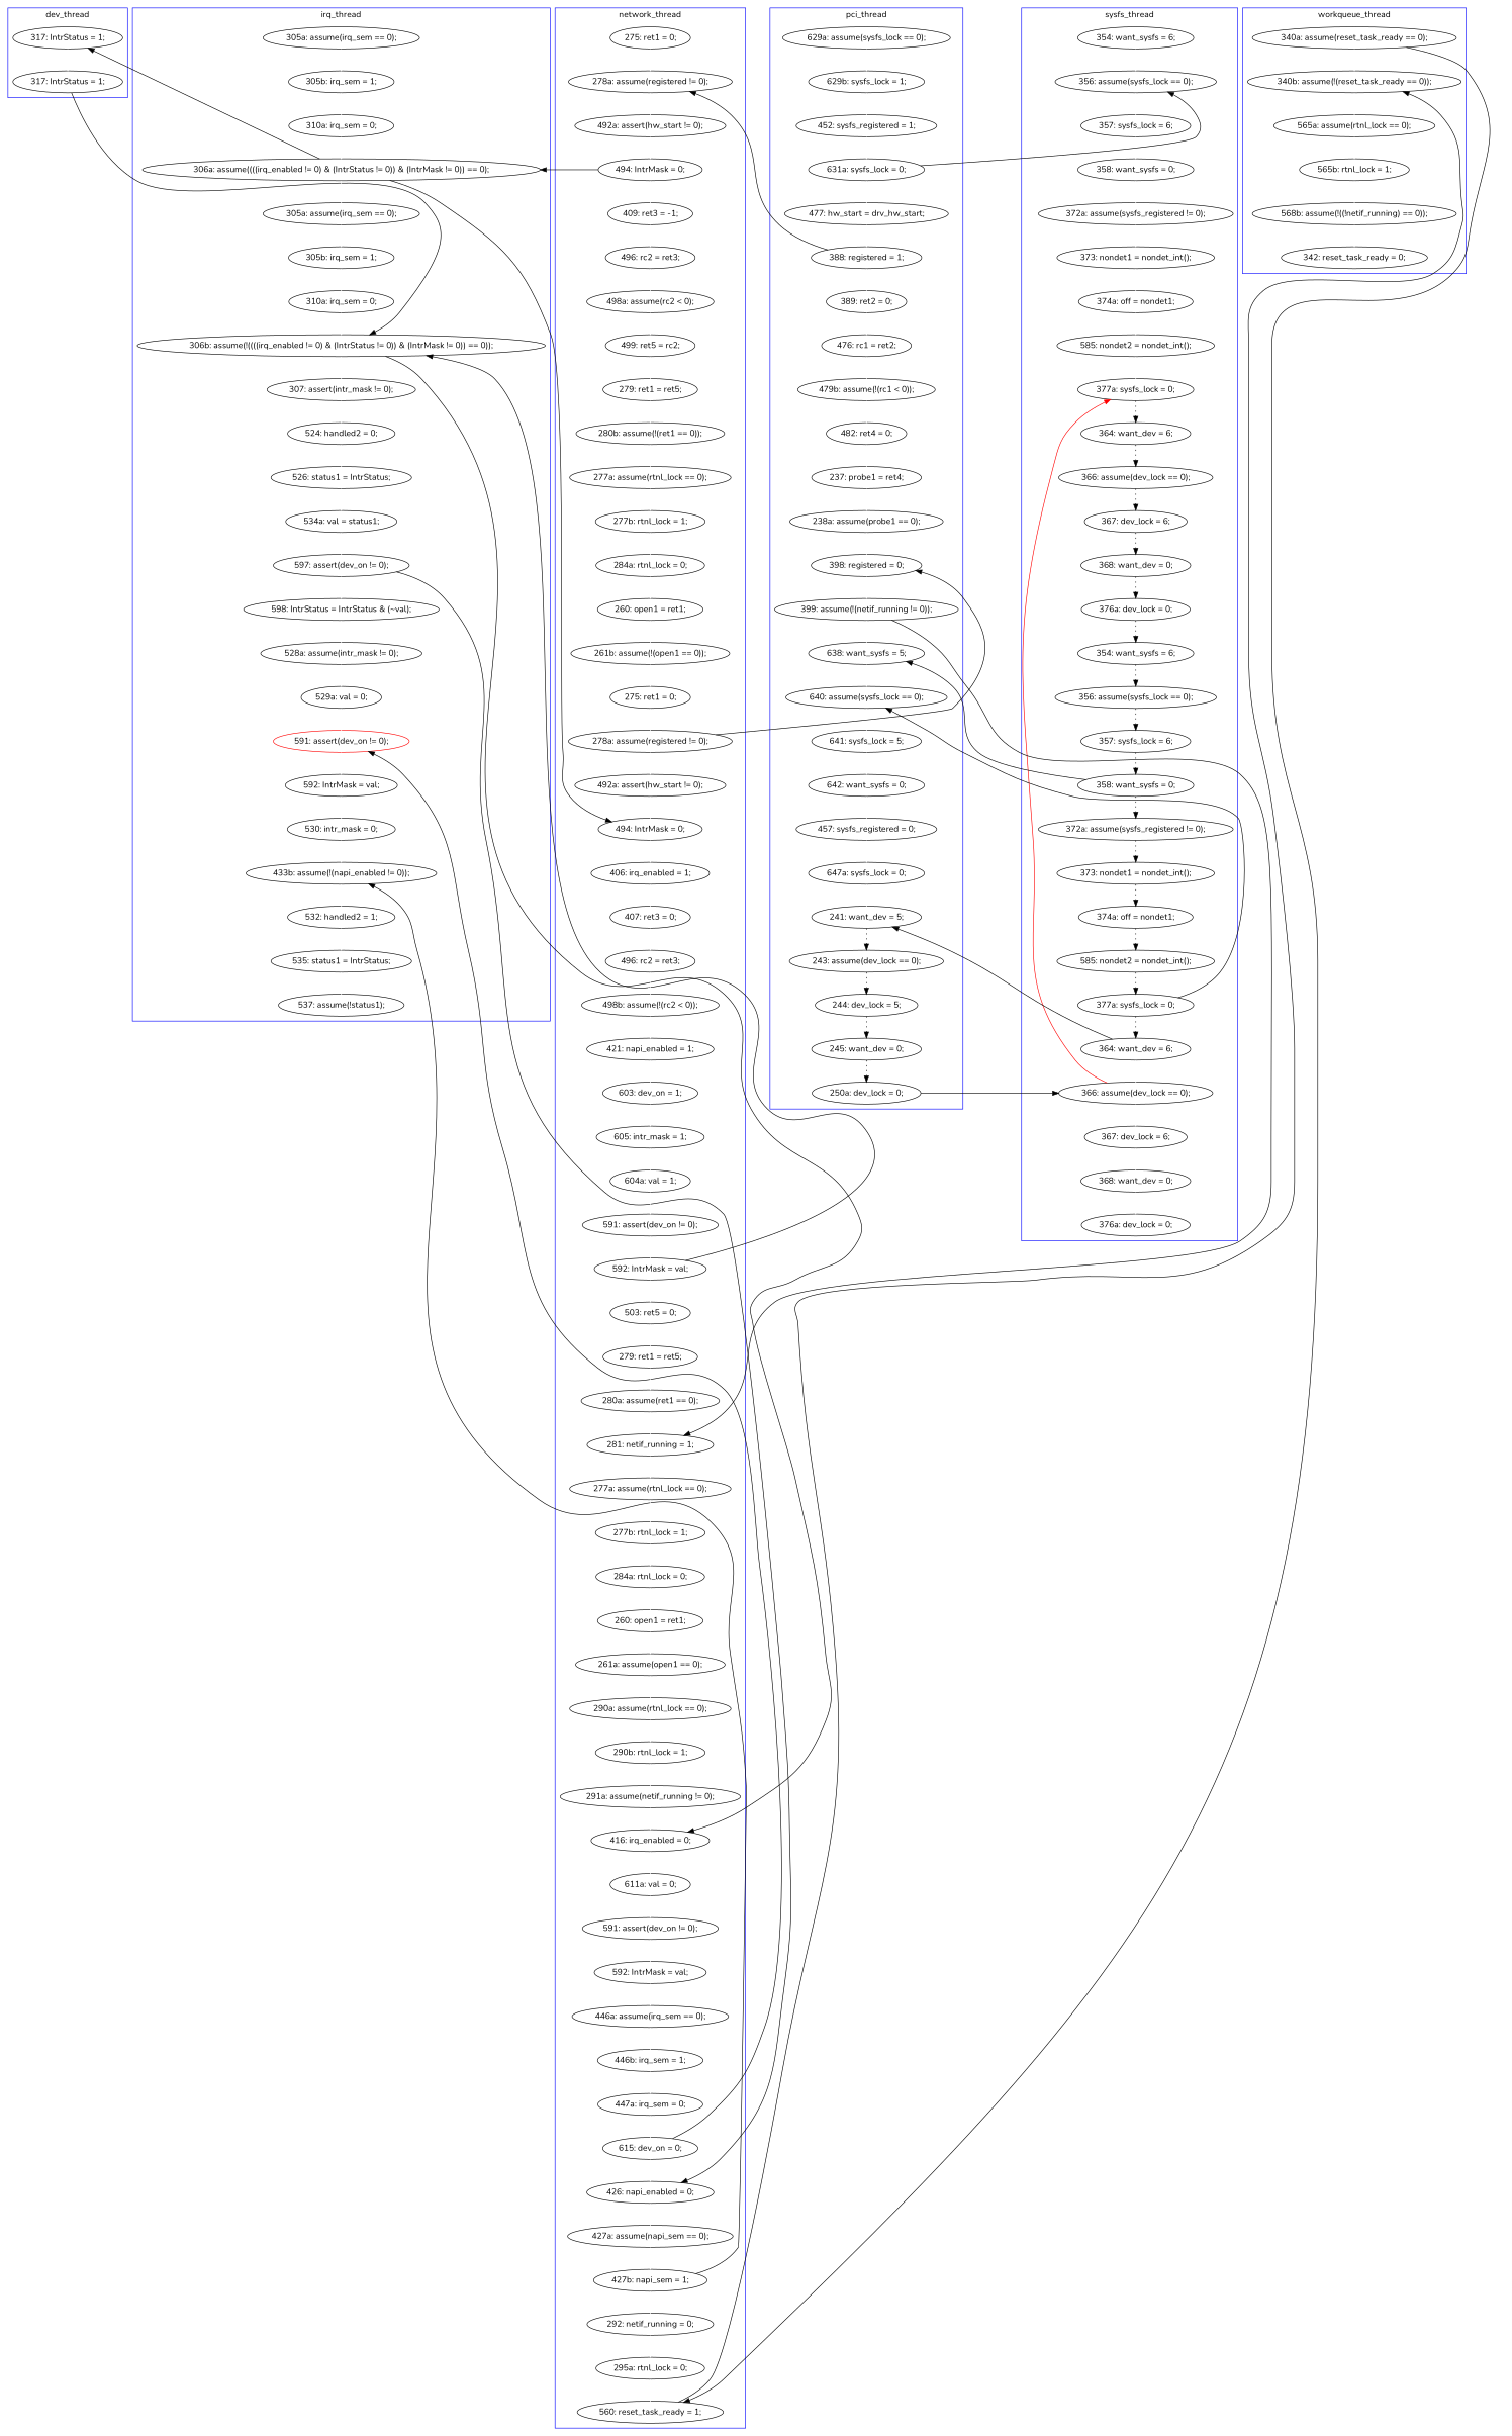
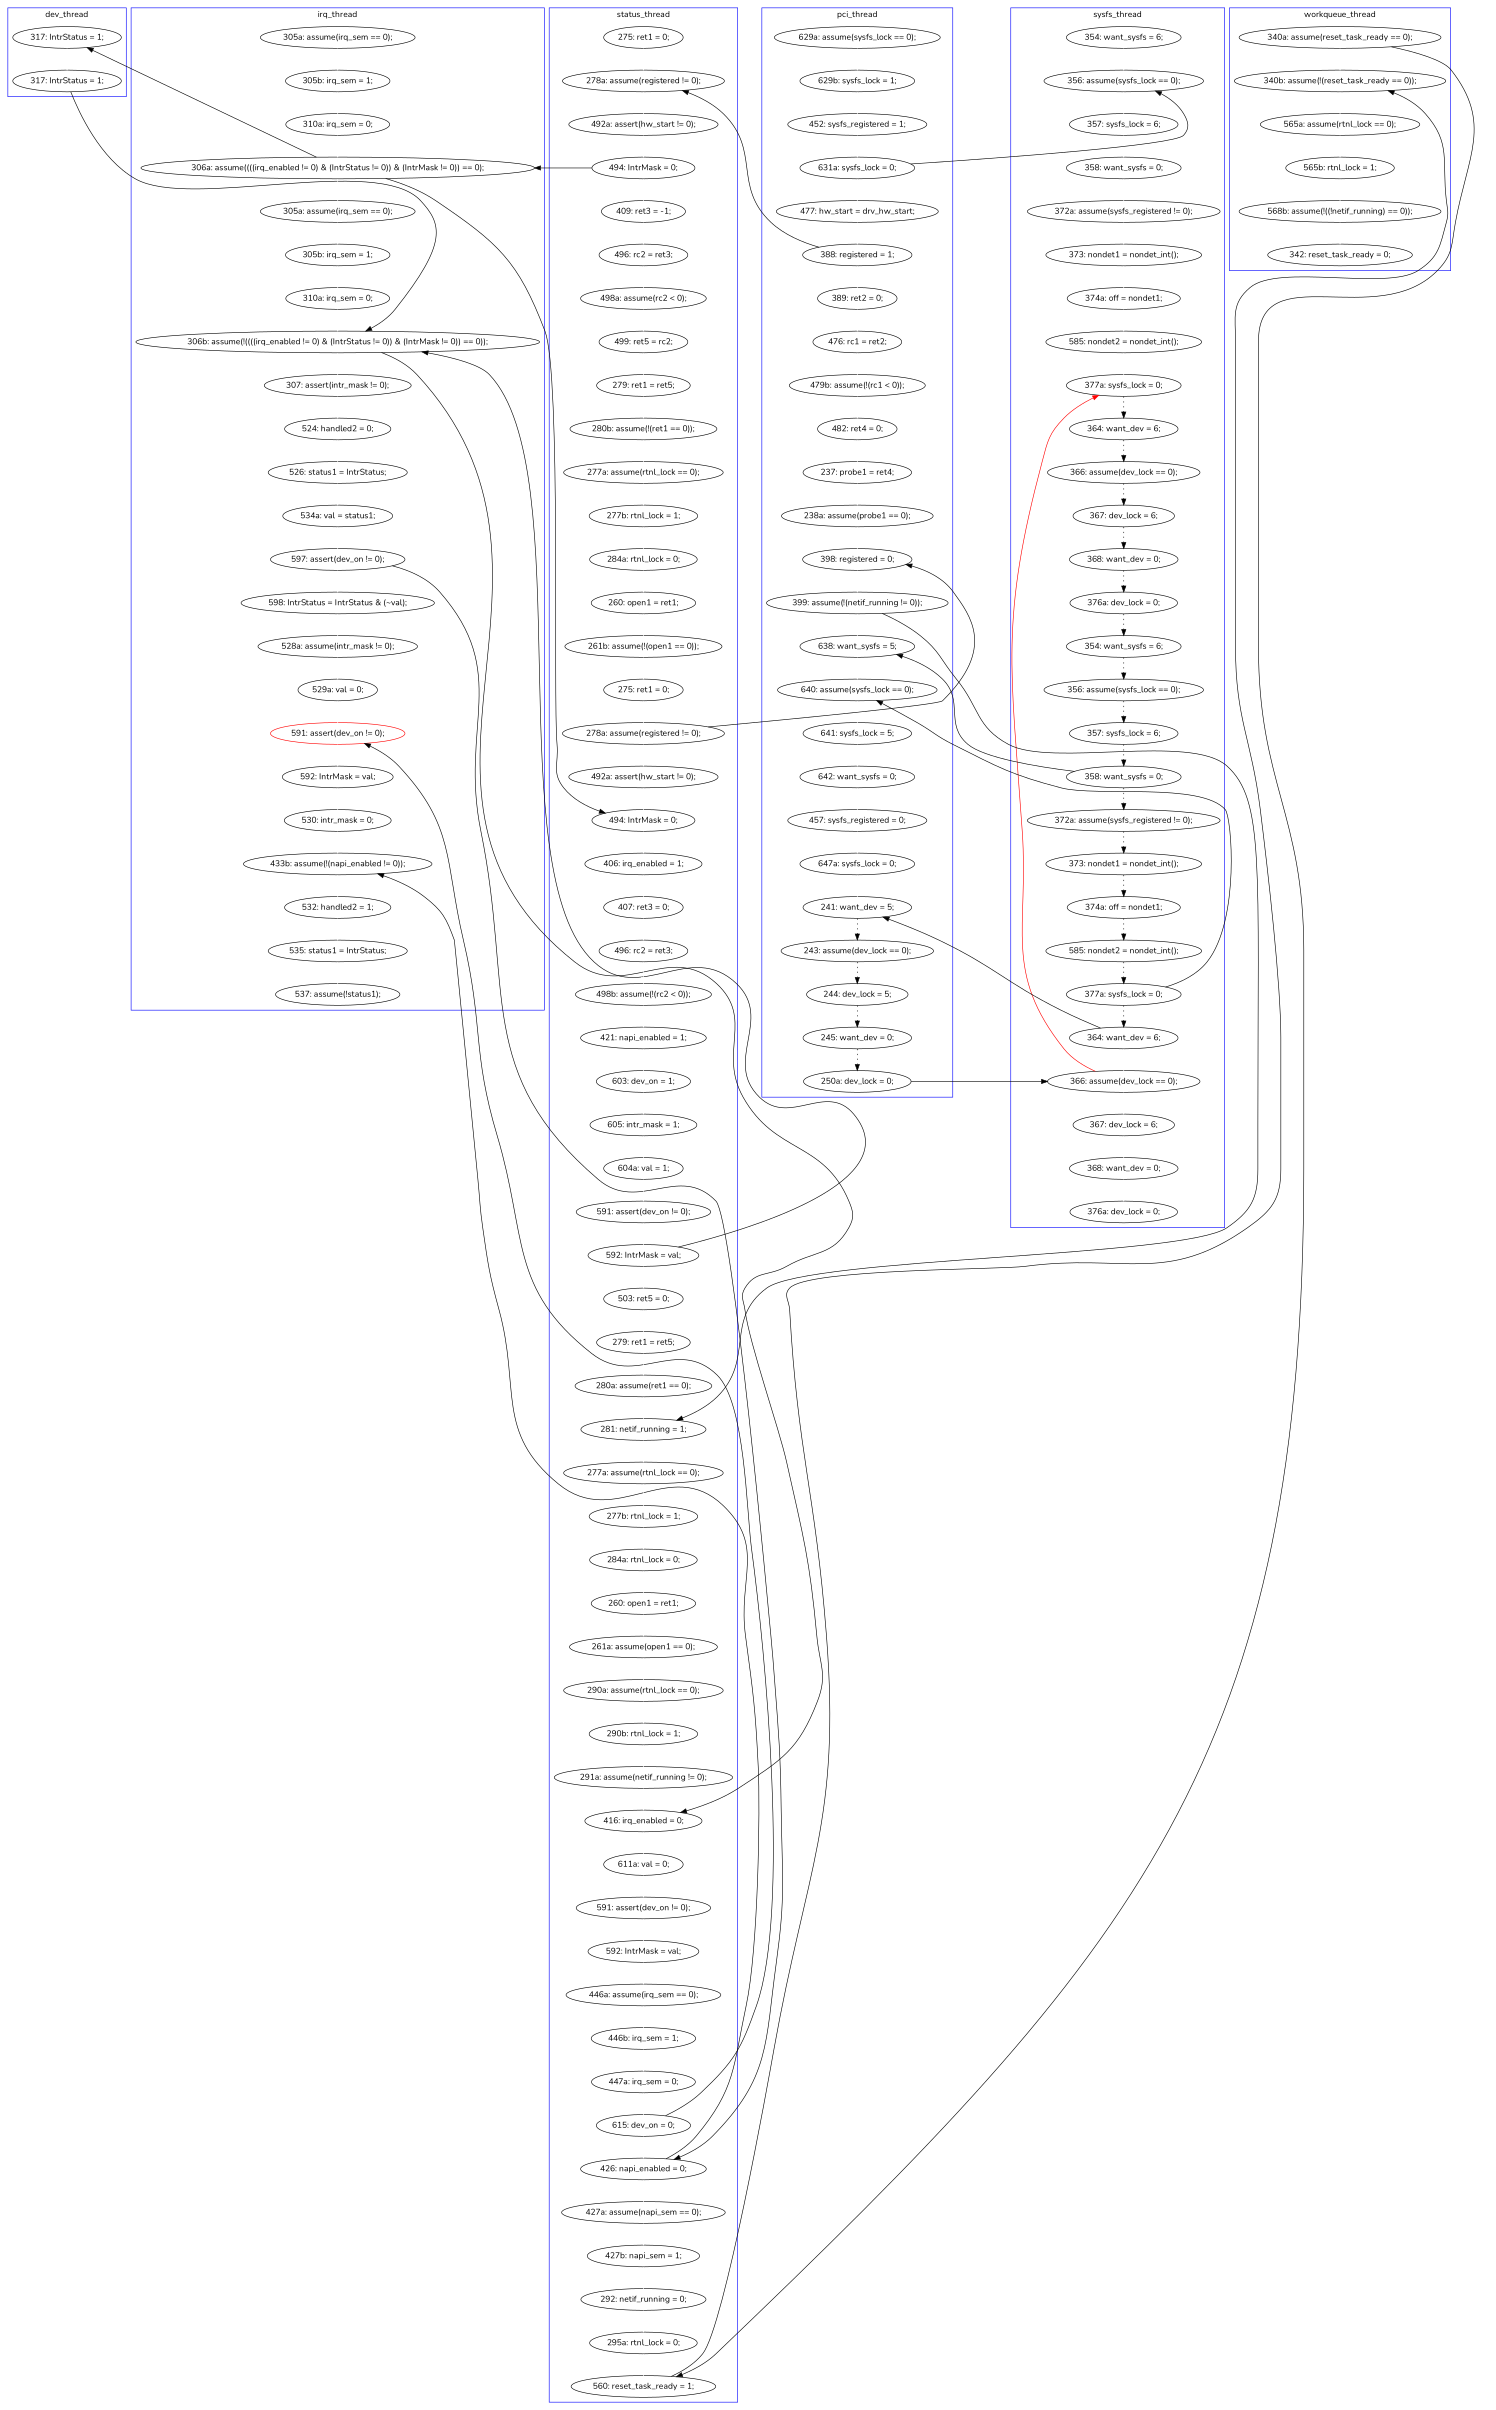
  digraph {
    fontname=Nunito
    node [fontname=Nunito]
    edge [color=white fontname=Nunito style=solid]
    n1 [label="317: IntrStatus = 1;"]
    n2 [label="317: IntrStatus = 1;"]
    n3 [label="340a: assume(reset_task_ready == 0);"]
    n4 [label="340b: assume(!(reset_task_ready == 0));"]
    n5 [label="565b: rtnl_lock = 1;"]
    n6 [label="568b: assume(!((!netif_running) == 0));"]
    n7 [label="565a: assume(rtnl_lock == 0);"]
    n8 [label="342: reset_task_ready = 0;"]
    n9 [label="597: assert(dev_on != 0);"]
    n10 [label="305a: assume(irq_sem == 0);"]
    n11 [label="305b: irq_sem = 1;"]
    n12 [color=red label="591: assert(dev_on != 0);"]
    n13 [label="535: status1 = IntrStatus;"]
    n14 [label="537: assume(!status1);"]
    n15 [label="307: assert(intr_mask != 0);"]
    n16 [label="524: handled2 = 0;"]
    n17 [label="433b: assume(!(napi_enabled != 0));"]
    n18 [label="306b: assume(!((((irq_enabled != 0) & (IntrStatus != 0)) & (IntrMask != 0)) == 0));"]
    n19 [label="310a: irq_sem = 0;"]
    n20 [label="526: status1 = IntrStatus;"]
    n21 [label="534a: val = status1;"]
    n22 [label="306a: assume((((irq_enabled != 0) & (IntrStatus != 0)) & (IntrMask != 0)) == 0);"]
    n23 [label="592: IntrMask = val;"]
    n24 [label="530: intr_mask = 0;"]
    n25 [label="598: IntrStatus = IntrStatus & (~val);"]
    n26 [label="529a: val = 0;"]
    n27 [label="528a: assume(intr_mask != 0);"]
    n28 [label="310a: irq_sem = 0;"]
    n29 [label="305a: assume(irq_sem == 0);"]
    n30 [label="305b: irq_sem = 1;"]
    n31 [label="532: handled2 = 1;"]
    n32 [label="368: want_dev = 0;"]
    n33 [label="376a: dev_lock = 0;"]
    n34 [label="373: nondet1 = nondet_int();"]
    n35 [label="374a: off = nondet1;"]
    n36 [label="356: assume(sysfs_lock == 0);"]
    n37 [label="585: nondet2 = nondet_int();"]
    n38 [label="366: assume(dev_lock == 0);"]
    n39 [label="377a: sysfs_lock = 0;"]
    n40 [label="354: want_sysfs = 6;"]
    n41 [label="585: nondet2 = nondet_int();"]
    n42 [label="364: want_dev = 6;"]
    n43 [label="366: assume(dev_lock == 0);"]
    n44 [label="367: dev_lock = 6;"]
    n45 [label="368: want_dev = 0;"]
    n46 [label="357: sysfs_lock = 6;"]
    n47 [label="356: assume(sysfs_lock == 0);"]
    n48 [label="357: sysfs_lock = 6;"]
    n49 [label="367: dev_lock = 6;"]
    n50 [label="376a: dev_lock = 0;"]
    n51 [label="354: want_sysfs = 6;"]
    n52 [label="372a: assume(sysfs_registered != 0);"]
    n53 [label="373: nondet1 = nondet_int();"]
    n54 [label="358: want_sysfs = 0;"]
    n55 [label="372a: assume(sysfs_registered != 0);"]
    n56 [label="377a: sysfs_lock = 0;"]
    n57 [label="358: want_sysfs = 0;"]
    n58 [label="364: want_dev = 6;"]
    n59 [label="374a: off = nondet1;"]
    n60 [label="631a: sysfs_lock = 0;"]
    n61 [label="238a: assume(probe1 == 0);"]
    n62 [label="398: registered = 0;"]
    n63 [label="640: assume(sysfs_lock == 0);"]
    n64 [label="641: sysfs_lock = 5;"]
    n65 [label="477: hw_start = drv_hw_start;"]
    n66 [label="388: registered = 1;"]
    n67 [label="647a: sysfs_lock = 0;"]
    n68 [label="241: want_dev = 5;"]
    n69 [label="642: want_sysfs = 0;"]
    n70 [label="399: assume(!(netif_running != 0));"]
    n71 [label="237: probe1 = ret4;"]
    n72 [label="638: want_sysfs = 5;"]
    n73 [label="250a: dev_lock = 0;"]
    n74 [label="629b: sysfs_lock = 1;"]
    n75 [label="452: sysfs_registered = 1;"]
    n76 [label="389: ret2 = 0;"]
    n77 [label="476: rc1 = ret2;"]
    n78 [label="245: want_dev = 0;"]
    n79 [label="629a: assume(sysfs_lock == 0);"]
    n80 [label="243: assume(dev_lock == 0);"]
    n81 [label="244: dev_lock = 5;"]
    n82 [label="457: sysfs_registered = 0;"]
    n83 [label="482: ret4 = 0;"]
    n84 [label="479b: assume(!(rc1 < 0));"]
    n85 [label="280a: assume(ret1 == 0);"]
    n86 [label="281: netif_running = 1;"]
    n87 [label="615: dev_on = 0;"]
    n88 [label="611a: val = 0;"]
    n89 [label="591: assert(dev_on != 0);"]
    n90 [label="499: ret5 = rc2;"]
    n91 [label="279: ret1 = ret5;"]
    n92 [label="284a: rtnl_lock = 0;"]
    n93 [label="260: open1 = ret1;"]
    n94 [label="427a: assume(napi_sem == 0);"]
    n95 [label="427b: napi_sem = 1;"]
    n96 [label="446a: assume(irq_sem == 0);"]
    n97 [label="446b: irq_sem = 1;"]
    n98 [label="492a: assert(hw_start != 0);"]
    n99 [label="494: IntrMask = 0;"]
    n100 [label="290b: rtnl_lock = 1;"]
    n101 [label="291a: assume(netif_running != 0);"]
    n102 [label="277a: assume(rtnl_lock == 0);"]
    n103 [label="277b: rtnl_lock = 1;"]
    n104 [label="426: napi_enabled = 0;"]
    n105 [label="494: IntrMask = 0;"]
    n106 [label="406: irq_enabled = 1;"]
    n107 [label="416: irq_enabled = 0;"]
    n108 [label="503: ret5 = 0;"]
    n109 [label="279: ret1 = ret5;"]
    n110 [label="260: open1 = ret1;"]
    n111 [label="261b: assume(!(open1 == 0));"]
    n112 [label="560: reset_task_ready = 1;"]
    n113 [label="284a: rtnl_lock = 0;"]
    n114 [label="592: IntrMask = val;"]
    n115 [label="592: IntrMask = val;"]
    n116 [label="421: napi_enabled = 1;"]
    n117 [label="603: dev_on = 1;"]
    n118 [label="278a: assume(registered != 0);"]
    n119 [label="492a: assert(hw_start != 0);"]
    n120 [label="496: rc2 = ret3;"]
    n121 [label="498a: assume(rc2 < 0);"]
    n122 [label="277a: assume(rtnl_lock == 0);"]
    n123 [label="277b: rtnl_lock = 1;"]
    n124 [label="280b: assume(!(ret1 == 0));"]
    n125 [label="275: ret1 = 0;"]
    n126 [label="278a: assume(registered != 0);"]
    n127 [label="275: ret1 = 0;"]
    n128 [label="295a: rtnl_lock = 0;"]
    n129 [label="407: ret3 = 0;"]
    n130 [label="496: rc2 = ret3;"]
    n131 [label="605: intr_mask = 1;"]
    n132 [label="604a: val = 1;"]
    n133 [label="498b: assume(!(rc2 < 0));"]
    n134 [label="292: netif_running = 0;"]
    n135 [label="409: ret3 = -1;"]
    n136 [label="261a: assume(open1 == 0);"]
    n137 [label="447a: irq_sem = 0;"]
    n138 [label="591: assert(dev_on != 0);"]
    n139 [label="290a: assume(rtnl_lock == 0);"]
    subgraph cluster_1 {
      color=blue
      label=dev_thread
      n1
      n2
    }
    subgraph cluster_2 {
      color=blue
      label=workqueue_thread
      n3
      n4
      n5
      n6
      n7
      n8
    }
    subgraph cluster_3 {
      color=blue
      label=irq_thread
      n9
      n10
      n11
      n12
      n13
      n14
      n15
      n16
      n17
      n18
      n19
      n20
      n21
      n22
      n23
      n24
      n25
      n26
      n27
      n28
      n29
      n30
      n31
    }
    subgraph cluster_4 {
      color=blue
      label=sysfs_thread
      n32
      n33
      n34
      n35
      n36
      n37
      n38
      n39
      n40
      n41
      n42
      n43
      n44
      n45
      n46
      n47
      n48
      n49
      n50
      n51
      n52
      n53
      n54
      n55
      n56
      n57
      n58
      n59
    }
    subgraph cluster_5 {
      color=blue
      label=pci_thread
      n60
      n61
      n62
      n63
      n64
      n65
      n66
      n67
      n68
      n69
      n70
      n71
      n72
      n73
      n74
      n75
      n76
      n77
      n78
      n79
      n80
      n81
      n82
      n83
      n84
    }
    subgraph cluster_6 {
      color=blue
-     label=network_thread
+     label=status_thread
      n85
      n86
      n87
      n88
      n89
      n90
      n91
      n92
      n93
      n94
      n95
      n96
      n97
      n98
      n99
      n100
      n101
      n102
      n103
      n104
      n105
      n106
      n107
      n108
      n109
      n110
      n111
      n112
      n113
      n114
      n115
      n116
      n117
      n118
      n119
      n120
      n121
      n122
      n123
      n124
      n125
      n126
      n127
      n128
      n129
      n130
      n131
      n132
      n133
      n134
      n135
      n136
      n137
      n138
      n139
    }
    n1 -> n2
    n2 -> n18 [color=black constraint=false]
    n3 -> n4
    n3 -> n112 [color=black constraint=false]
    n4 -> n7
    n5 -> n6
    n6 -> n8
    n7 -> n5
    n9 -> n25
    n9 -> n104 [color=black constraint=false]
    n10 -> n11
    n11 -> n19
    n12 -> n23
    n13 -> n14
    n15 -> n16
    n16 -> n20
    n17 -> n31
    n18 -> n15
    n18 -> n107 [color=black constraint=false]
    n19 -> n22
    n20 -> n21
    n21 -> n9
    n22 -> n1 [color=black constraint=false]
    n22 -> n29
    n22 -> n105 [color=black constraint=false]
    n23 -> n24
    n24 -> n17
    n25 -> n27
    n26 -> n12
    n27 -> n26
    n28 -> n18
    n29 -> n30
    n30 -> n28
    n31 -> n13
    n32 -> n33
    n34 -> n35 [color=black style=dotted]
    n35 -> n37 [color=black style=dotted]
    n36 -> n46
    n37 -> n56 [color=black style=dotted]
    n38 -> n39 [color=red constraint=false]
    n38 -> n49
    n39 -> n42 [color=black style=dotted]
    n40 -> n36
    n41 -> n39
    n42 -> n43 [color=black style=dotted]
    n43 -> n44 [color=black style=dotted]
    n44 -> n45 [color=black style=dotted]
    n45 -> n50 [color=black style=dotted]
    n46 -> n57
    n47 -> n48 [color=black style=dotted]
    n48 -> n54 [color=black style=dotted]
    n49 -> n32
    n50 -> n51 [color=black style=dotted]
    n51 -> n47 [color=black style=dotted]
    n52 -> n53
    n53 -> n59
    n54 -> n55 [color=black style=dotted]
    n54 -> n72 [color=black constraint=false]
    n55 -> n34 [color=black style=dotted]
    n56 -> n58 [color=black style=dotted]
    n56 -> n63 [color=black constraint=false]
    n57 -> n52
    n58 -> n38
    n58 -> n68 [color=black constraint=false]
    n59 -> n41
    n60 -> n36 [color=black constraint=false]
    n60 -> n65
    n61 -> n62
    n62 -> n70
    n63 -> n64
    n64 -> n69
    n65 -> n66
    n66 -> n76
    n66 -> n126 [color=black constraint=false]
    n67 -> n68
    n68 -> n80 [color=black style=dotted]
    n69 -> n82
    n70 -> n72
    n70 -> n86 [color=black constraint=false]
    n71 -> n61
    n72 -> n63
    n73 -> n38 [color=black constraint=false]
    n74 -> n75
    n75 -> n60
    n76 -> n77
    n77 -> n84
    n78 -> n73 [color=black style=dotted]
    n79 -> n74
    n80 -> n81 [color=black style=dotted]
    n81 -> n78 [color=black style=dotted]
    n82 -> n67
    n83 -> n71
    n84 -> n83
    n85 -> n86
    n86 -> n122
    n87 -> n12 [color=black constraint=false]
    n87 -> n104
    n88 -> n89
    n89 -> n114
    n90 -> n91
    n91 -> n124
    n92 -> n93
    n93 -> n136
    n94 -> n95
    n95 -> n134
    n96 -> n97
    n97 -> n137
    n98 -> n99
    n99 -> n22 [color=black constraint=false]
    n99 -> n135
    n100 -> n101
    n101 -> n107
    n102 -> n103
    n103 -> n113
-   n95 -> n17 [color=black constraint=false]
+   n104 -> n17 [color=black constraint=false]
    n104 -> n94
    n105 -> n106
    n106 -> n129
    n107 -> n88
    n108 -> n109
    n109 -> n85
    n110 -> n111
    n111 -> n127
    n112 -> n4 [color=black constraint=false]
    n113 -> n110
    n114 -> n96
    n115 -> n18 [color=black constraint=false]
    n115 -> n108
    n116 -> n117
    n117 -> n131
    n118 -> n62 [color=black constraint=false]
    n118 -> n119
    n119 -> n105
    n120 -> n121
    n121 -> n90
    n122 -> n123
    n123 -> n92
    n124 -> n102
    n125 -> n126
    n126 -> n98
    n127 -> n118
    n128 -> n112
    n129 -> n130
    n130 -> n133
    n131 -> n132
    n132 -> n138
    n133 -> n116
    n134 -> n128
    n135 -> n120
    n136 -> n139
    n137 -> n87
    n138 -> n115
    n139 -> n100
  }
